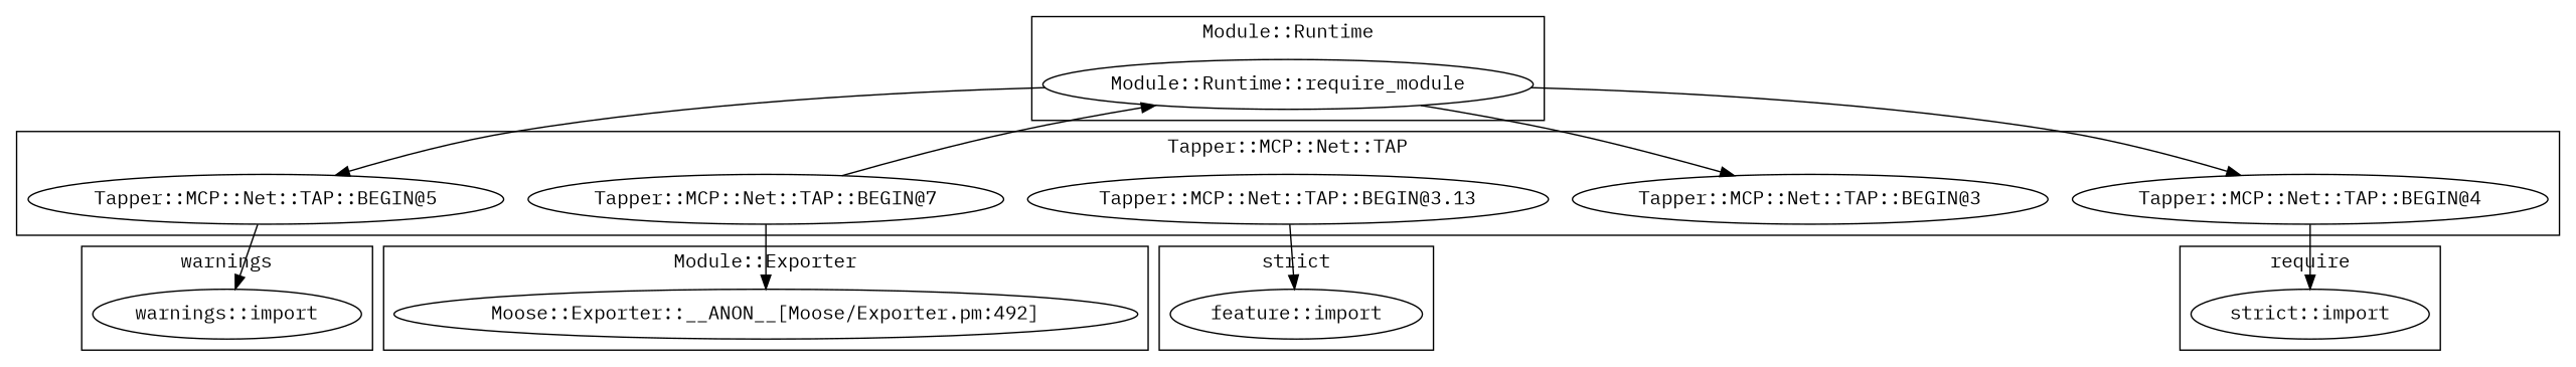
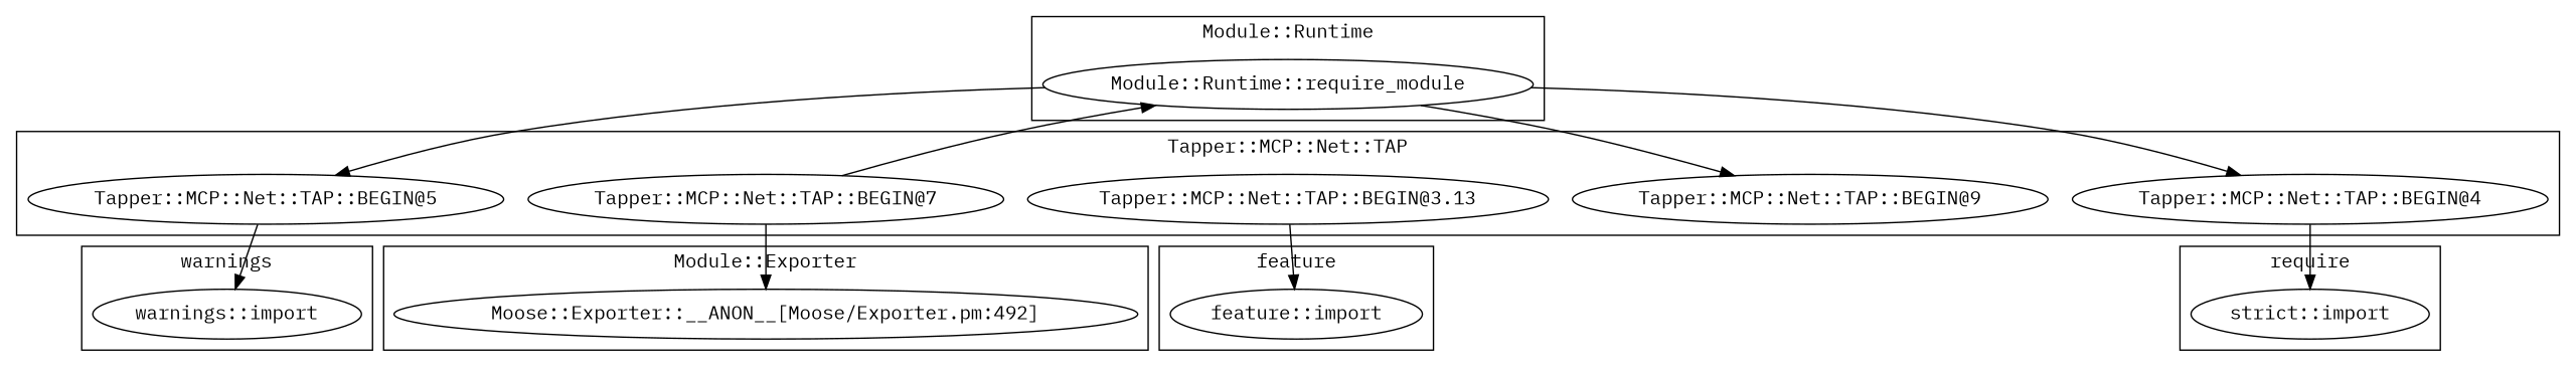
  digraph {
    fontname="IBM Plex Mono"
    node [fontname="IBM Plex Mono"]
    edge [fontname="IBM Plex Mono"]
    "Module::Runtime::require_module"
    "feature::import"
    "warnings::import"
    "Moose::Exporter::__ANON__[Moose/Exporter.pm:492]"
    "strict::import"
-   "Tapper::MCP::Net::TAP::BEGIN@3"
+   "Tapper::MCP::Net::TAP::BEGIN@3" [label="Tapper::MCP::Net::TAP::BEGIN@9"]
    "Tapper::MCP::Net::TAP::BEGIN@5"
    "Tapper::MCP::Net::TAP::BEGIN@7"
    "Tapper::MCP::Net::TAP::BEGIN@3.13"
    "Tapper::MCP::Net::TAP::BEGIN@4"
    subgraph cluster_1 {
      label="Module::Runtime"
      "Module::Runtime::require_module"
    }
    subgraph cluster_2 {
-     label="strict"
+     label=feature
      "feature::import"
    }
    subgraph cluster_3 {
      label=warnings
      "warnings::import"
    }
    subgraph cluster_4 {
      label="Module::Exporter"
      "Moose::Exporter::__ANON__[Moose/Exporter.pm:492]"
    }
    subgraph cluster_5 {
      label=require
      "strict::import"
    }
    subgraph cluster_6 {
      label="Tapper::MCP::Net::TAP"
      "Tapper::MCP::Net::TAP::BEGIN@3"
      "Tapper::MCP::Net::TAP::BEGIN@5"
      "Tapper::MCP::Net::TAP::BEGIN@7"
      "Tapper::MCP::Net::TAP::BEGIN@3.13"
      "Tapper::MCP::Net::TAP::BEGIN@4"
    }
    "Module::Runtime::require_module" -> "Tapper::MCP::Net::TAP::BEGIN@3"
    "Module::Runtime::require_module" -> "Tapper::MCP::Net::TAP::BEGIN@5"
    "Module::Runtime::require_module" -> "Tapper::MCP::Net::TAP::BEGIN@4"
    "Tapper::MCP::Net::TAP::BEGIN@5" -> "warnings::import"
    "Tapper::MCP::Net::TAP::BEGIN@7" -> "Module::Runtime::require_module"
    "Tapper::MCP::Net::TAP::BEGIN@7" -> "Moose::Exporter::__ANON__[Moose/Exporter.pm:492]"
    "Tapper::MCP::Net::TAP::BEGIN@3.13" -> "feature::import"
    "Tapper::MCP::Net::TAP::BEGIN@4" -> "strict::import"
  }
